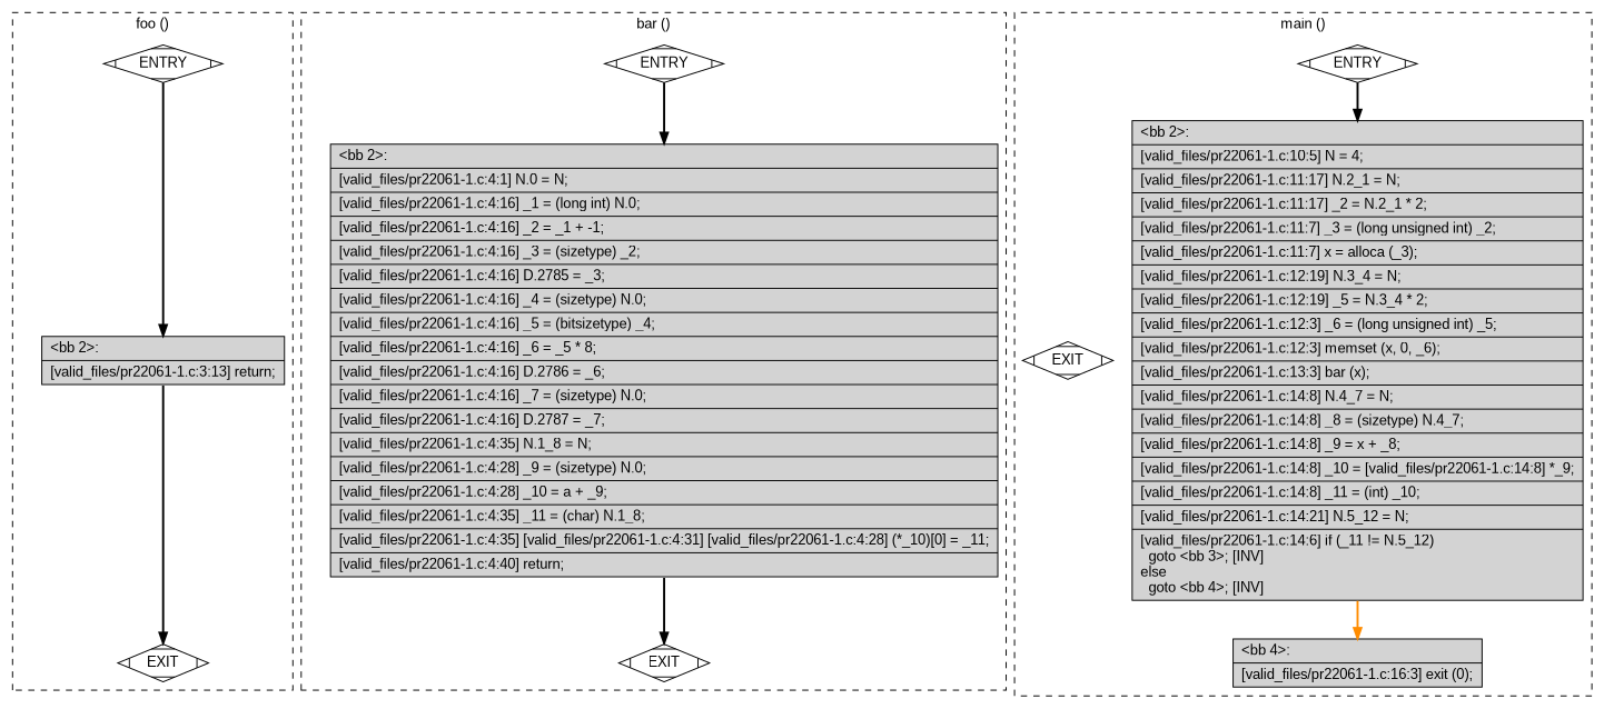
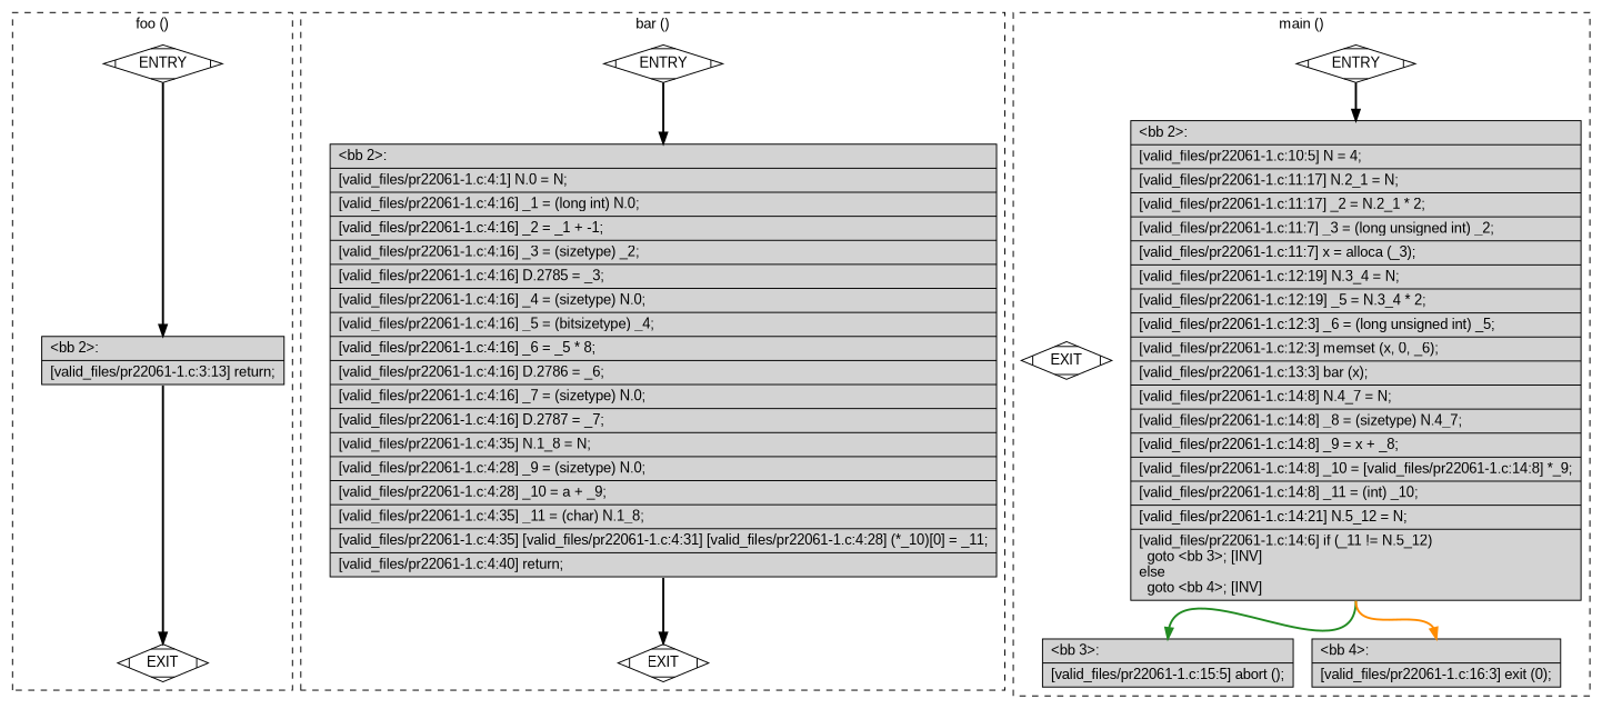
  digraph {
    fontname="Liberation Sans"
    node [fillcolor=white shape=Mdiamond style=filled fontname="Liberation Sans"]
    edge [constraint=true headport=n style="solid,bold" tailport=s fontname="Liberation Sans" color=black weight=10]
    n1 [label=ENTRY]
    n2 [label=EXIT]
    n3 [fillcolor=lightgrey label="{\<bb\ 2\>:\l|[valid_files/pr22061-1.c:3:13]\ return;\l}" shape=record]
    n4 [label=ENTRY]
    n5 [label=EXIT]
    n6 [fillcolor=lightgrey label="{\<bb\ 2\>:\l|[valid_files/pr22061-1.c:4:1]\ N.0\ =\ N;\l|[valid_files/pr22061-1.c:4:16]\ _1\ =\ (long\ int)\ N.0;\l|[valid_files/pr22061-1.c:4:16]\ _2\ =\ _1\ +\ -1;\l|[valid_files/pr22061-1.c:4:16]\ _3\ =\ (sizetype)\ _2;\l|[valid_files/pr22061-1.c:4:16]\ D.2785\ =\ _3;\l|[valid_files/pr22061-1.c:4:16]\ _4\ =\ (sizetype)\ N.0;\l|[valid_files/pr22061-1.c:4:16]\ _5\ =\ (bitsizetype)\ _4;\l|[valid_files/pr22061-1.c:4:16]\ _6\ =\ _5\ *\ 8;\l|[valid_files/pr22061-1.c:4:16]\ D.2786\ =\ _6;\l|[valid_files/pr22061-1.c:4:16]\ _7\ =\ (sizetype)\ N.0;\l|[valid_files/pr22061-1.c:4:16]\ D.2787\ =\ _7;\l|[valid_files/pr22061-1.c:4:35]\ N.1_8\ =\ N;\l|[valid_files/pr22061-1.c:4:28]\ _9\ =\ (sizetype)\ N.0;\l|[valid_files/pr22061-1.c:4:28]\ _10\ =\ a\ +\ _9;\l|[valid_files/pr22061-1.c:4:35]\ _11\ =\ (char)\ N.1_8;\l|[valid_files/pr22061-1.c:4:35]\ [valid_files/pr22061-1.c:4:31]\ [valid_files/pr22061-1.c:4:28]\ (*_10)[0]\ =\ _11;\l|[valid_files/pr22061-1.c:4:40]\ return;\l}" shape=record]
    n7 [label=ENTRY]
    n8 [label=EXIT]
    n9 [fillcolor=lightgrey label="{\<bb\ 2\>:\l|[valid_files/pr22061-1.c:10:5]\ N\ =\ 4;\l|[valid_files/pr22061-1.c:11:17]\ N.2_1\ =\ N;\l|[valid_files/pr22061-1.c:11:17]\ _2\ =\ N.2_1\ *\ 2;\l|[valid_files/pr22061-1.c:11:7]\ _3\ =\ (long\ unsigned\ int)\ _2;\l|[valid_files/pr22061-1.c:11:7]\ x\ =\ alloca\ (_3);\l|[valid_files/pr22061-1.c:12:19]\ N.3_4\ =\ N;\l|[valid_files/pr22061-1.c:12:19]\ _5\ =\ N.3_4\ *\ 2;\l|[valid_files/pr22061-1.c:12:3]\ _6\ =\ (long\ unsigned\ int)\ _5;\l|[valid_files/pr22061-1.c:12:3]\ memset\ (x,\ 0,\ _6);\l|[valid_files/pr22061-1.c:13:3]\ bar\ (x);\l|[valid_files/pr22061-1.c:14:8]\ N.4_7\ =\ N;\l|[valid_files/pr22061-1.c:14:8]\ _8\ =\ (sizetype)\ N.4_7;\l|[valid_files/pr22061-1.c:14:8]\ _9\ =\ x\ +\ _8;\l|[valid_files/pr22061-1.c:14:8]\ _10\ =\ [valid_files/pr22061-1.c:14:8]\ *_9;\l|[valid_files/pr22061-1.c:14:8]\ _11\ =\ (int)\ _10;\l|[valid_files/pr22061-1.c:14:21]\ N.5_12\ =\ N;\l|[valid_files/pr22061-1.c:14:6]\ if\ (_11\ !=\ N.5_12)\l\ \ goto\ \<bb\ 3\>;\ [INV]\lelse\l\ \ goto\ \<bb\ 4\>;\ [INV]\l}" shape=record]
+   n10 [fillcolor=lightgrey label="{\<bb\ 3\>:\l|[valid_files/pr22061-1.c:15:5]\ abort\ ();\l}" shape=record]
    n11 [fillcolor=lightgrey label="{\<bb\ 4\>:\l|[valid_files/pr22061-1.c:16:3]\ exit\ (0);\l}" shape=record]
    subgraph cluster_1 {
      color=black
      label="foo ()"
      style=dashed
      n1
      n2
      n3
    }
    subgraph cluster_2 {
      color=black
      label="bar ()"
      style=dashed
      n4
      n5
      n6
    }
    subgraph cluster_3 {
      color=black
      label="main ()"
      style=dashed
      n7
      n8
      n9
+     n10
      n11
    }
    n1 -> n2 [style=invis color="" weight=""]
    n1 -> n3 [weight=100]
    n3 -> n2
    n4 -> n5 [style=invis color="" weight=""]
    n4 -> n6 [weight=100]
    n6 -> n5
    n7 -> n8 [style=invis color="" weight=""]
    n7 -> n9 [weight=100]
+   n9 -> n10 [color=forestgreen]
    n9 -> n11 [color=darkorange]
  }
